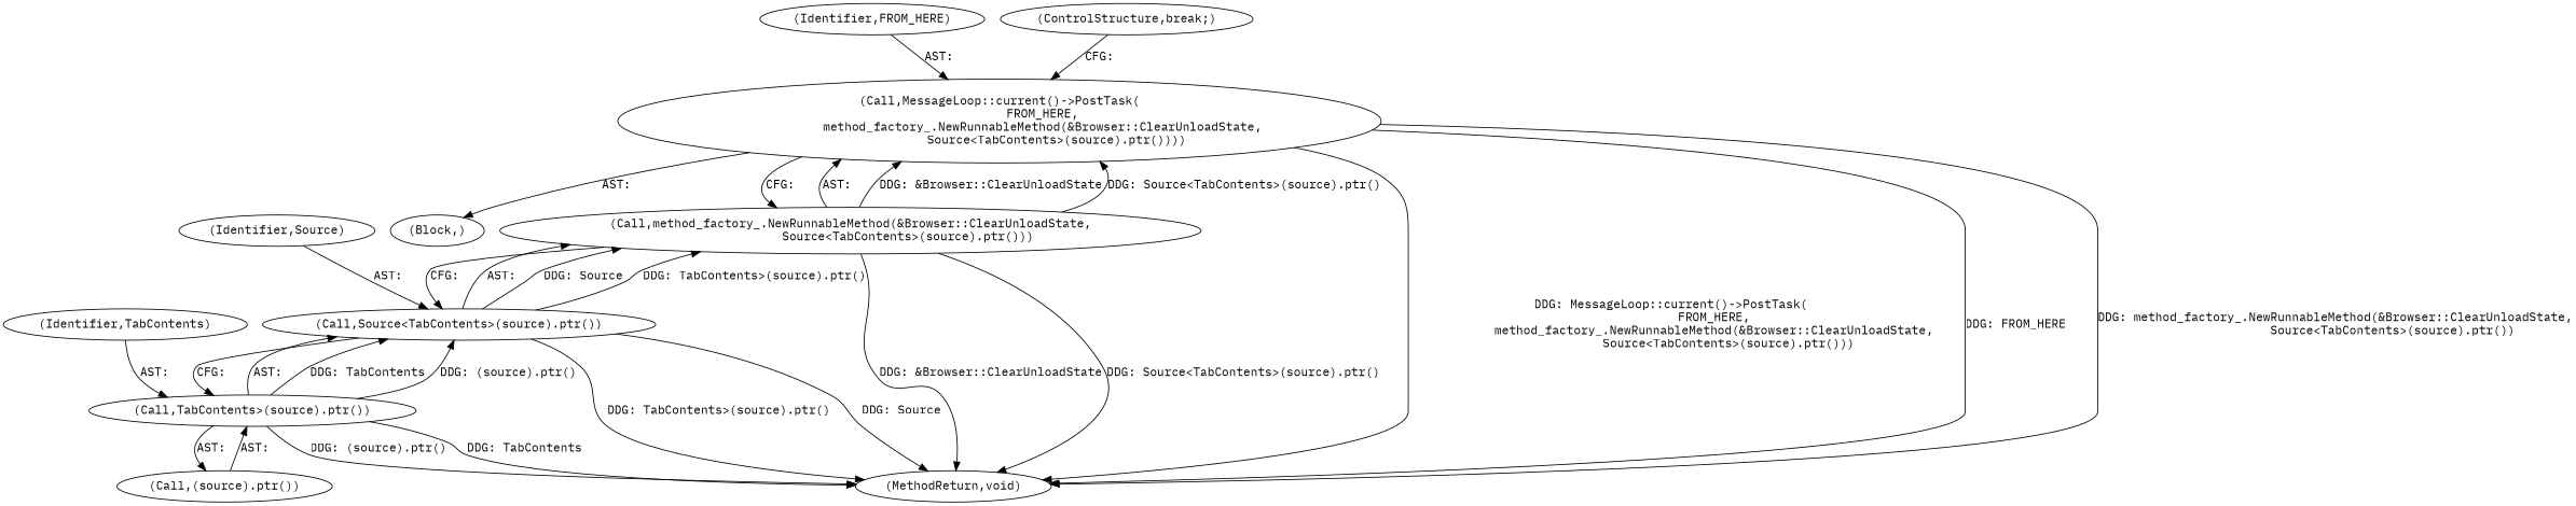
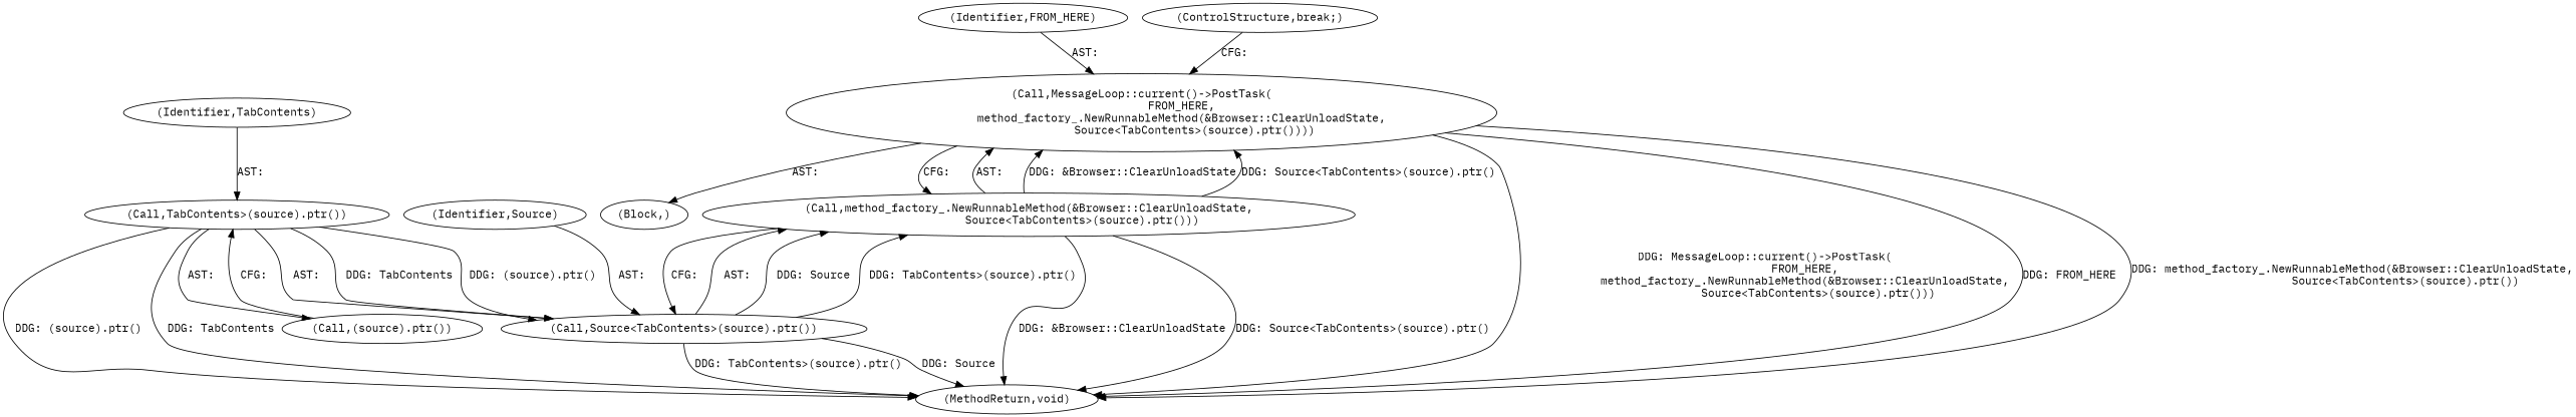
  digraph {
    fontname="IBM Plex Mono"
    node [fontname="IBM Plex Mono"]
    edge [fontname="IBM Plex Mono"]
    n1 [label="(Call,MessageLoop::current()->PostTask(\n            FROM_HERE,\n            method_factory_.NewRunnableMethod(&Browser::ClearUnloadState,\n                Source<TabContents>(source).ptr())))"]
    n2 [label="(Call,method_factory_.NewRunnableMethod(&Browser::ClearUnloadState,\n                Source<TabContents>(source).ptr()))"]
    n3 [label="(Block,)"]
    n4 [label="(MethodReturn,void)"]
    n5 [label="(Call,Source<TabContents>(source).ptr())"]
    n6 [label="(Call,TabContents>(source).ptr())"]
    n7 [label="(Call,(source).ptr())"]
    n8 [label="(Identifier,Source)"]
    n9 [label="(Identifier,FROM_HERE)"]
    n10 [label="(ControlStructure,break;)"]
    n11 [label="(Identifier,TabContents)"]
    n1 -> n2 [label="CFG: "]
    n1 -> n3 [label="AST: "]
    n1 -> n4 [label="DDG: MessageLoop::current()->PostTask(\n            FROM_HERE,\n            method_factory_.NewRunnableMethod(&Browser::ClearUnloadState,\n                Source<TabContents>(source).ptr()))"]
    n1 -> n4 [label="DDG: FROM_HERE"]
    n1 -> n4 [label="DDG: method_factory_.NewRunnableMethod(&Browser::ClearUnloadState,\n                Source<TabContents>(source).ptr())"]
    n2 -> n1 [label="AST: "]
    n2 -> n1 [label="DDG: &Browser::ClearUnloadState"]
    n2 -> n1 [label="DDG: Source<TabContents>(source).ptr()"]
    n2 -> n4 [label="DDG: &Browser::ClearUnloadState"]
    n2 -> n4 [label="DDG: Source<TabContents>(source).ptr()"]
    n2 -> n5 [label="CFG: "]
    n5 -> n2 [label="AST: "]
    n5 -> n2 [label="DDG: Source"]
    n5 -> n2 [label="DDG: TabContents>(source).ptr()"]
    n5 -> n4 [label="DDG: TabContents>(source).ptr()"]
    n5 -> n4 [label="DDG: Source"]
-   n5 -> n6 [label="CFG: "]
    n6 -> n4 [label="DDG: (source).ptr()"]
    n6 -> n4 [label="DDG: TabContents"]
    n6 -> n5 [label="AST: "]
    n6 -> n5 [label="DDG: TabContents"]
    n6 -> n5 [label="DDG: (source).ptr()"]
    n6 -> n7 [label="AST: "]
-   n7 -> n6 [label="AST: "]
+   n7 -> n6 [label="CFG: "]
    n8 -> n5 [label="AST: "]
    n9 -> n1 [label="AST: "]
    n10 -> n1 [label="CFG: "]
    n11 -> n6 [label="AST: "]
  }
